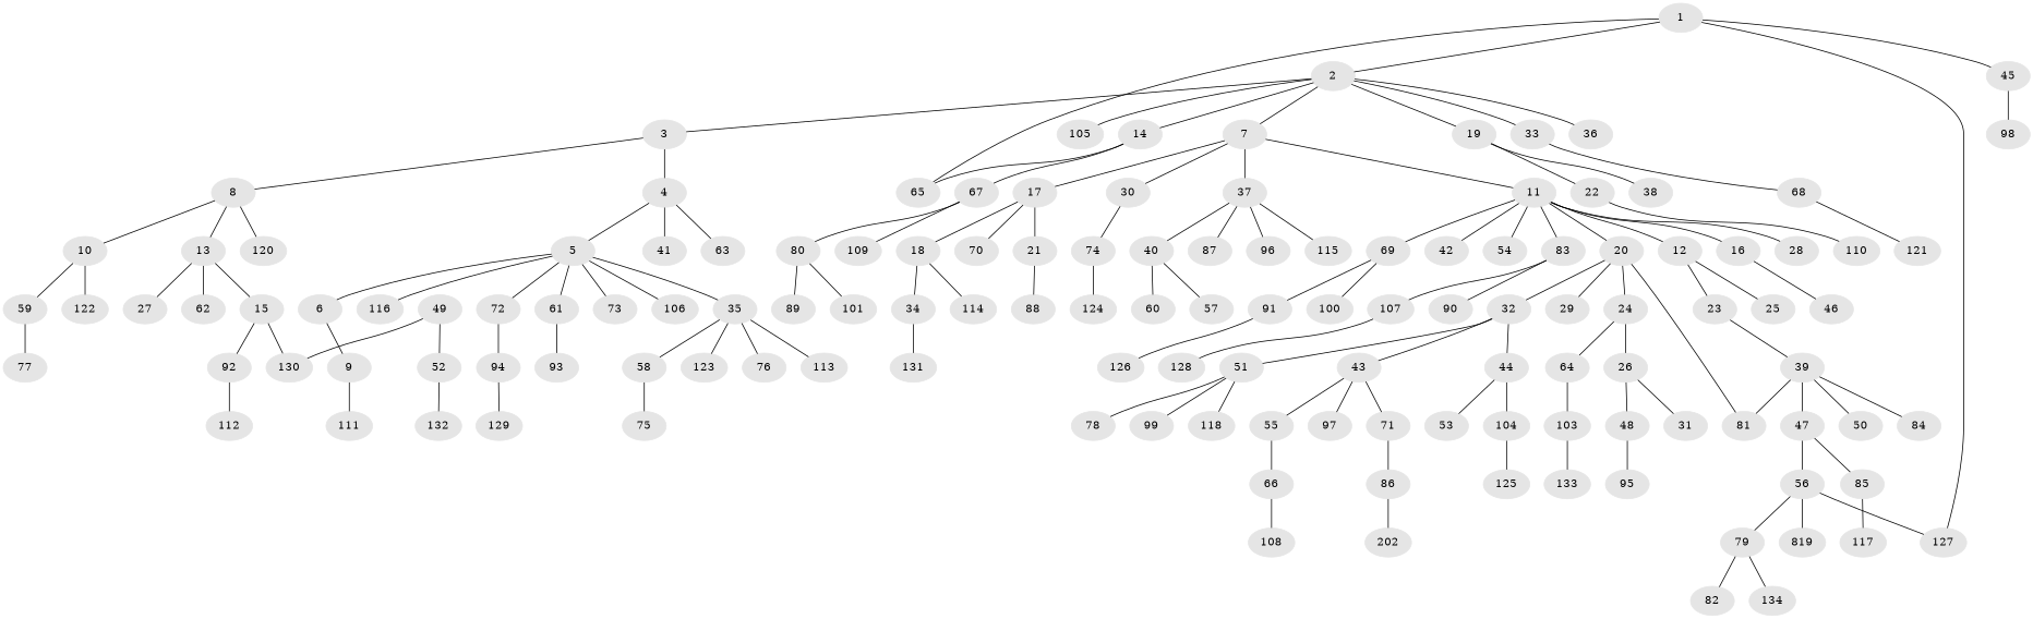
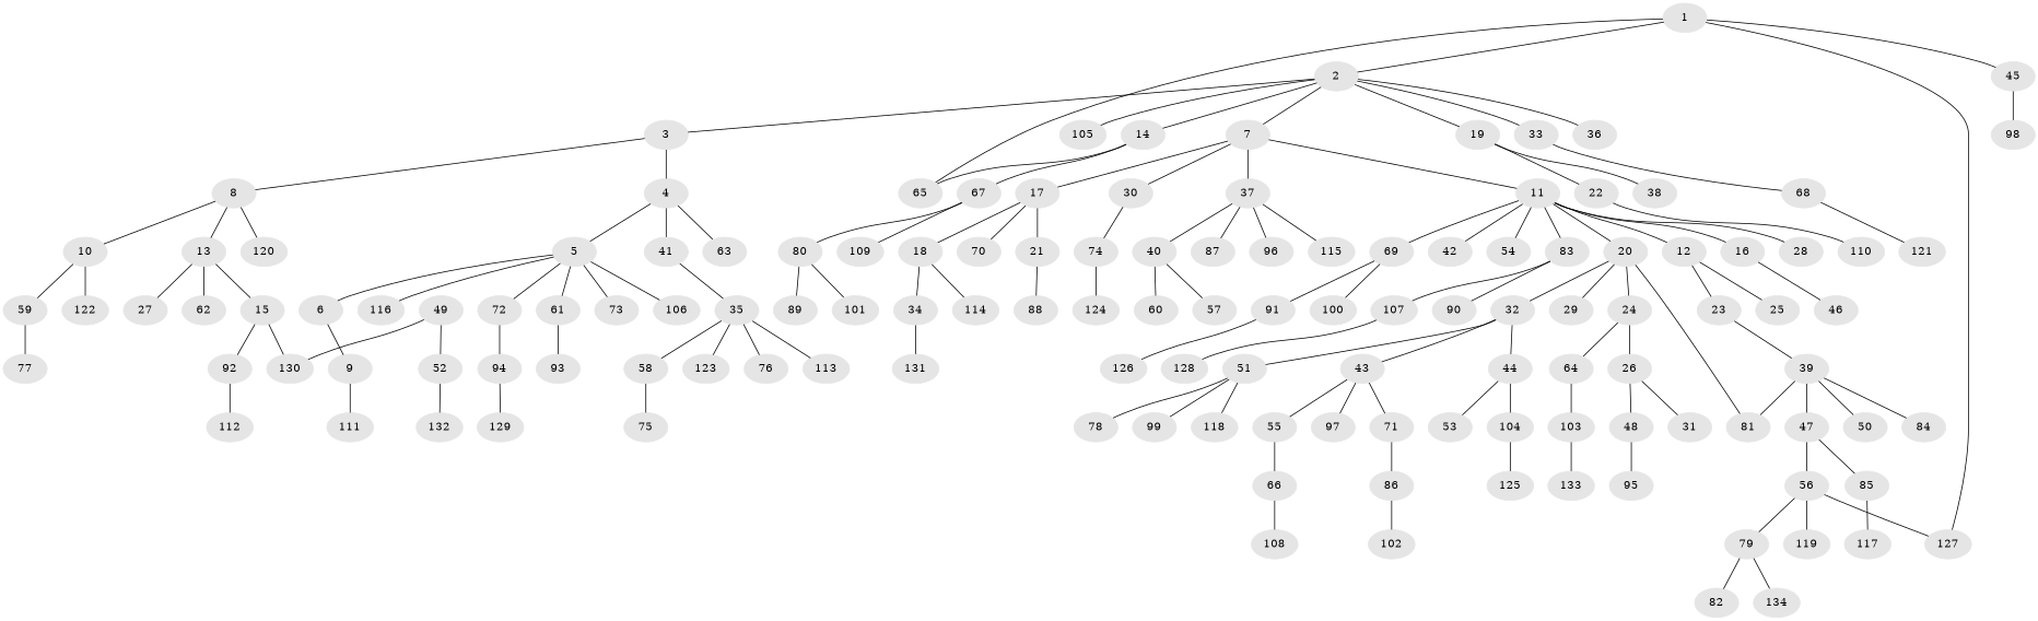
  graph {
    node [color=gray90 style=filled]
    1
    2
    45
    65
    127
    3
    7
    14
    19
    33
    36
    105
    98
    4
    8
    11
    17
    30
    37
    67
    22
    38
    68
    5
    41
    63
    10
    13
    120
    6
    35
    61
    72
    73
    106
    116
    9
    58
    76
    113
    123
    93
    94
    111
    12
    16
    20
    28
    42
    54
    69
    83
    18
    21
    70
    74
    40
    87
    96
    115
    59
    122
    15
    27
    62
    77
    23
    25
    46
    24
    29
    32
    81
    91
    100
    90
    107
    39
    92
    130
    80
    109
    49
    52
    112
    114
    34
    88
    110
    26
    64
    43
    44
    51
    131
    47
    50
    84
    31
    48
    103
    95
    124
    55
    71
    97
    53
    104
    78
    99
    118
    121
    75
    57
    60
    56
    85
    66
    86
    125
    79
-   119 [label=819]
+   119
    117
    132
    108
    82
    134
    133
    89
    101
    126
-   102 [label=202]
+   102
    129
    128
    1 -- 2
    1 -- 45
    1 -- 65
    1 -- 127
    2 -- 3
    2 -- 7
    2 -- 14
    2 -- 19
    2 -- 33
    2 -- 36
    2 -- 105
    45 -- 98
    3 -- 4
    3 -- 8
    7 -- 11
    7 -- 17
    7 -- 30
    7 -- 37
    14 -- 65
    14 -- 67
    19 -- 22
    19 -- 38
    33 -- 68
    4 -- 5
    4 -- 41
    4 -- 63
    8 -- 10
    8 -- 13
    8 -- 120
    11 -- 12
    11 -- 16
    11 -- 20
    11 -- 28
    11 -- 42
    11 -- 54
    11 -- 69
    11 -- 83
    17 -- 18
    17 -- 21
    17 -- 70
    30 -- 74
    37 -- 40
    37 -- 87
    37 -- 96
    37 -- 115
    67 -- 80
    67 -- 109
    22 -- 110
    68 -- 121
    5 -- 6
-   5 -- 35
+   41 -- 35
    5 -- 61
    5 -- 72
    5 -- 73
    5 -- 106
    5 -- 116
    10 -- 59
    10 -- 122
    13 -- 15
    13 -- 27
    13 -- 62
    6 -- 9
    35 -- 58
    35 -- 76
    35 -- 113
    35 -- 123
    61 -- 93
    72 -- 94
    9 -- 111
    58 -- 75
    94 -- 129
    12 -- 23
    12 -- 25
    16 -- 46
    20 -- 24
    20 -- 29
    20 -- 32
    20 -- 81
    69 -- 91
    69 -- 100
    83 -- 90
    83 -- 107
    18 -- 114
    18 -- 34
    21 -- 88
    74 -- 124
    40 -- 57
    40 -- 60
    59 -- 77
    15 -- 92
    15 -- 130
    23 -- 39
    24 -- 26
    24 -- 64
    32 -- 43
    32 -- 44
    32 -- 51
    91 -- 126
    107 -- 128
    39 -- 81
    39 -- 47
    39 -- 50
    39 -- 84
    92 -- 112
    80 -- 89
    80 -- 101
    49 -- 130
    49 -- 52
    52 -- 132
    34 -- 131
    26 -- 31
    26 -- 48
    64 -- 103
    43 -- 55
    43 -- 71
    43 -- 97
    44 -- 53
    44 -- 104
    51 -- 78
    51 -- 99
    51 -- 118
    47 -- 56
    47 -- 85
    48 -- 95
    103 -- 133
    55 -- 66
    71 -- 86
    104 -- 125
    56 -- 127
    56 -- 79
    56 -- 119
    85 -- 117
    66 -- 108
    86 -- 102
    79 -- 82
    79 -- 134
  }
